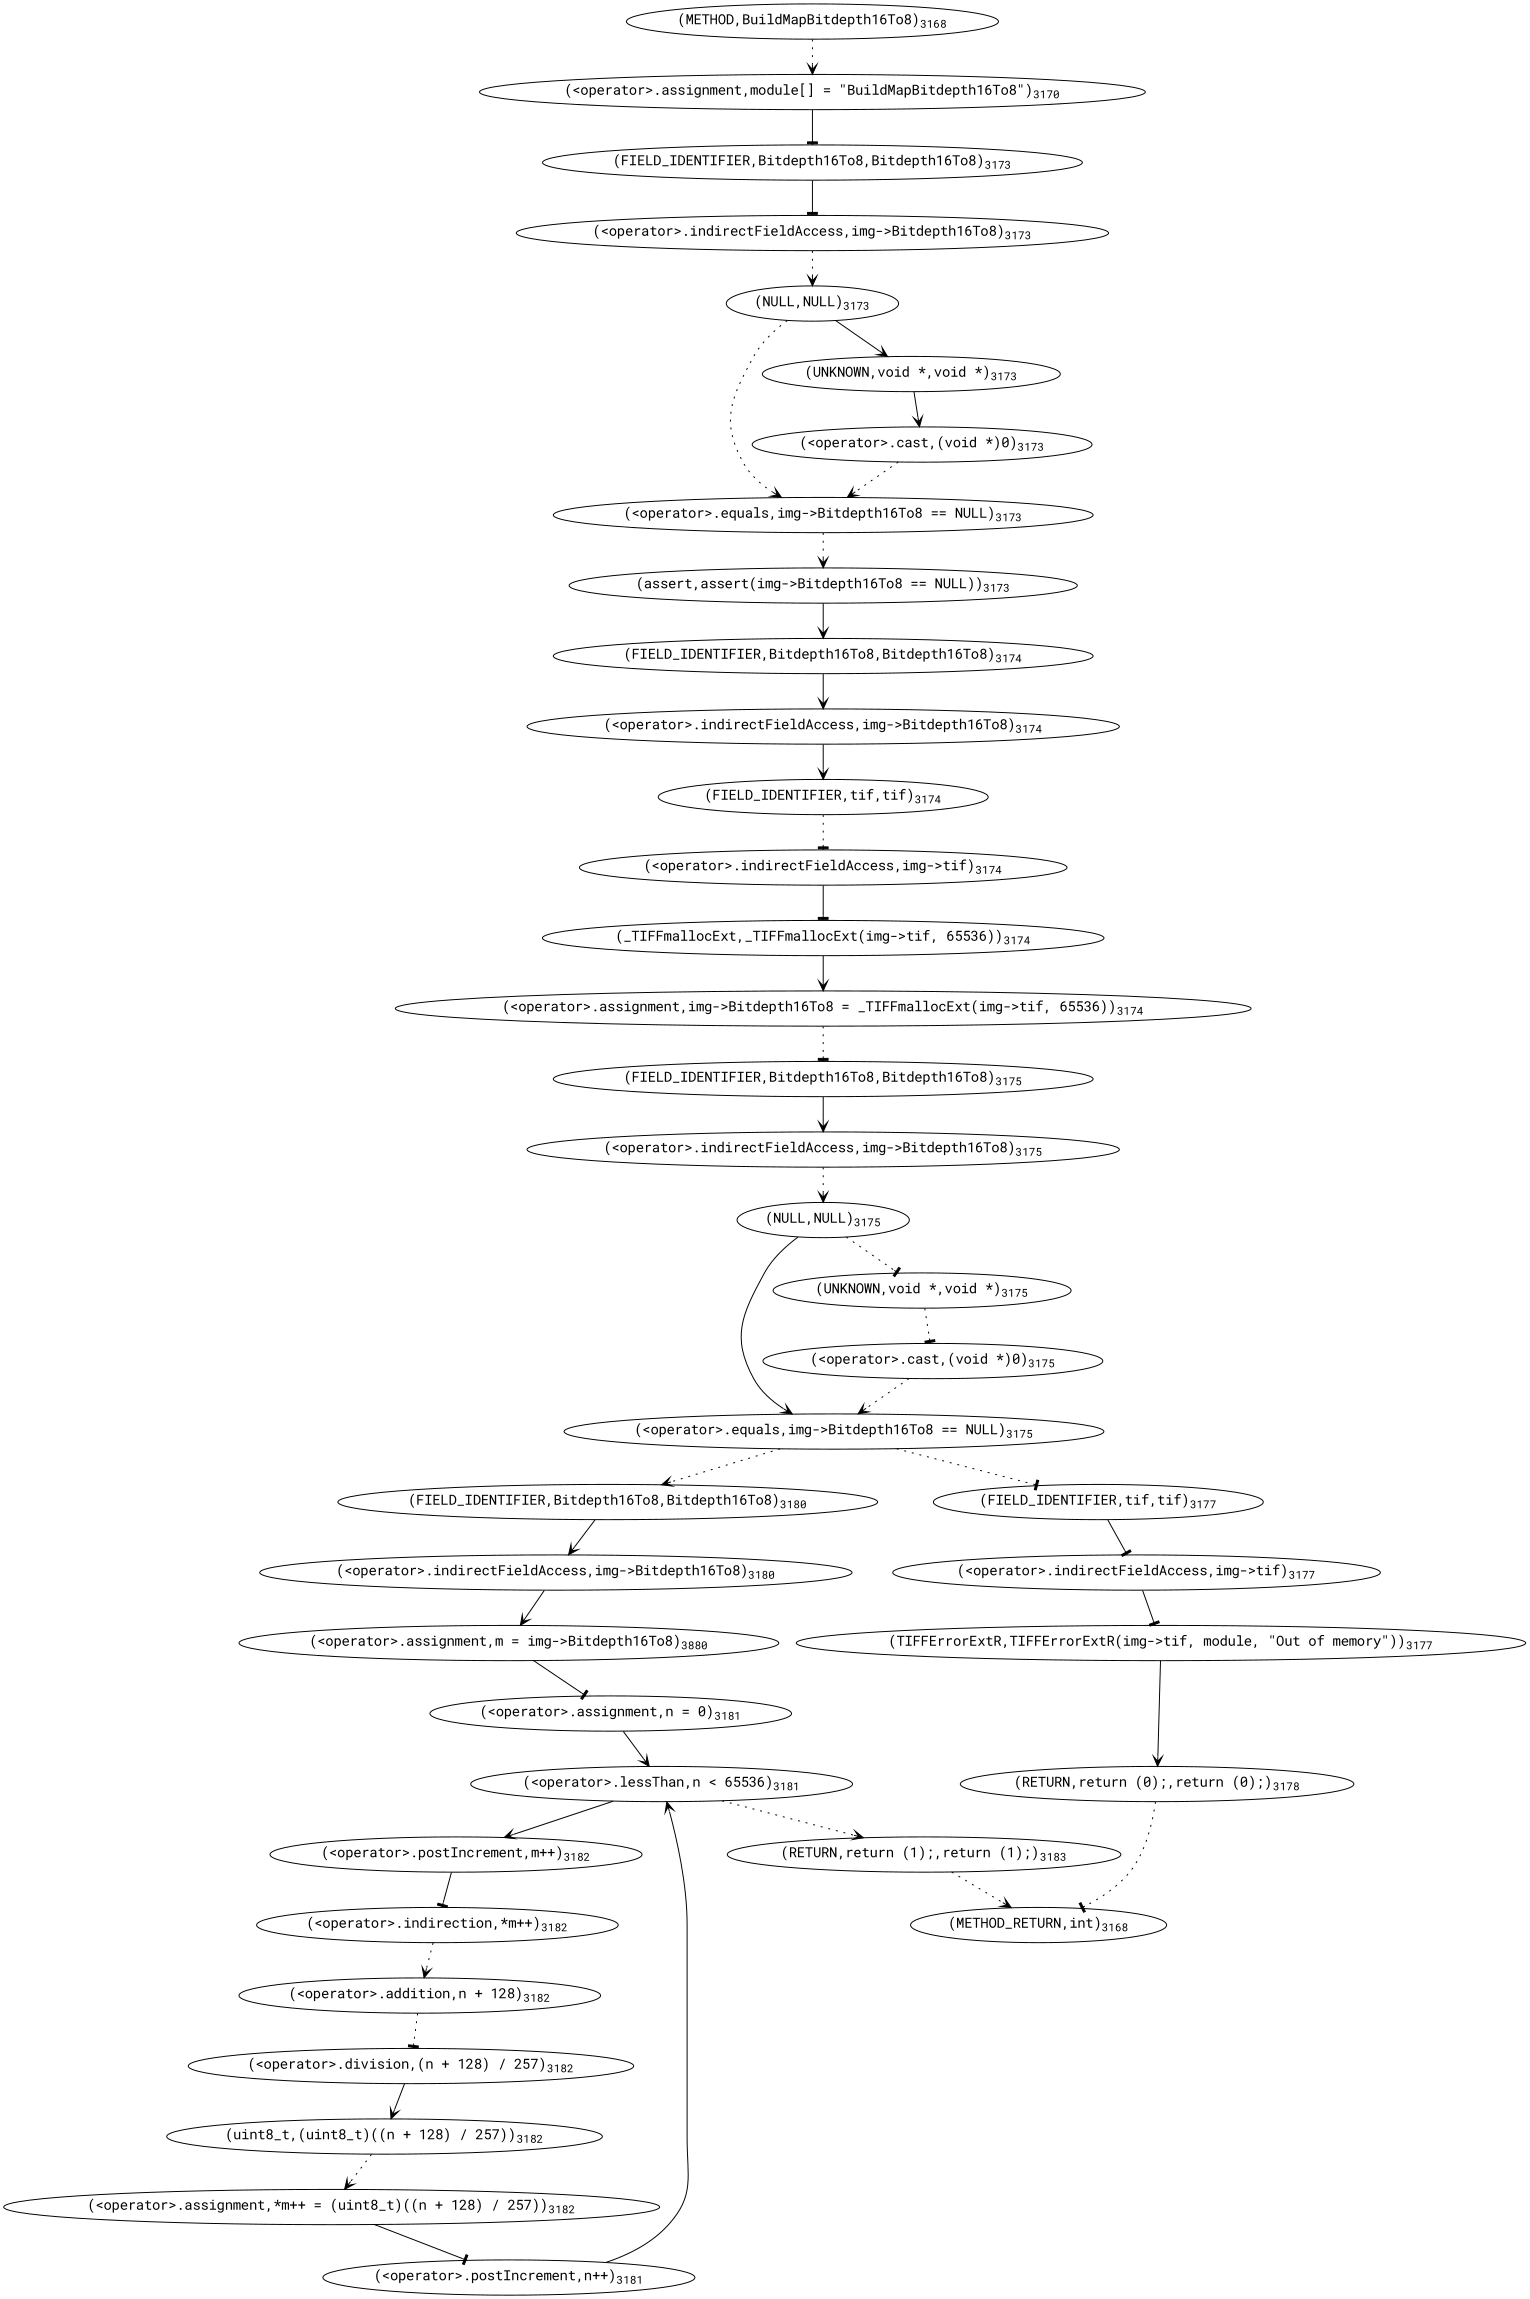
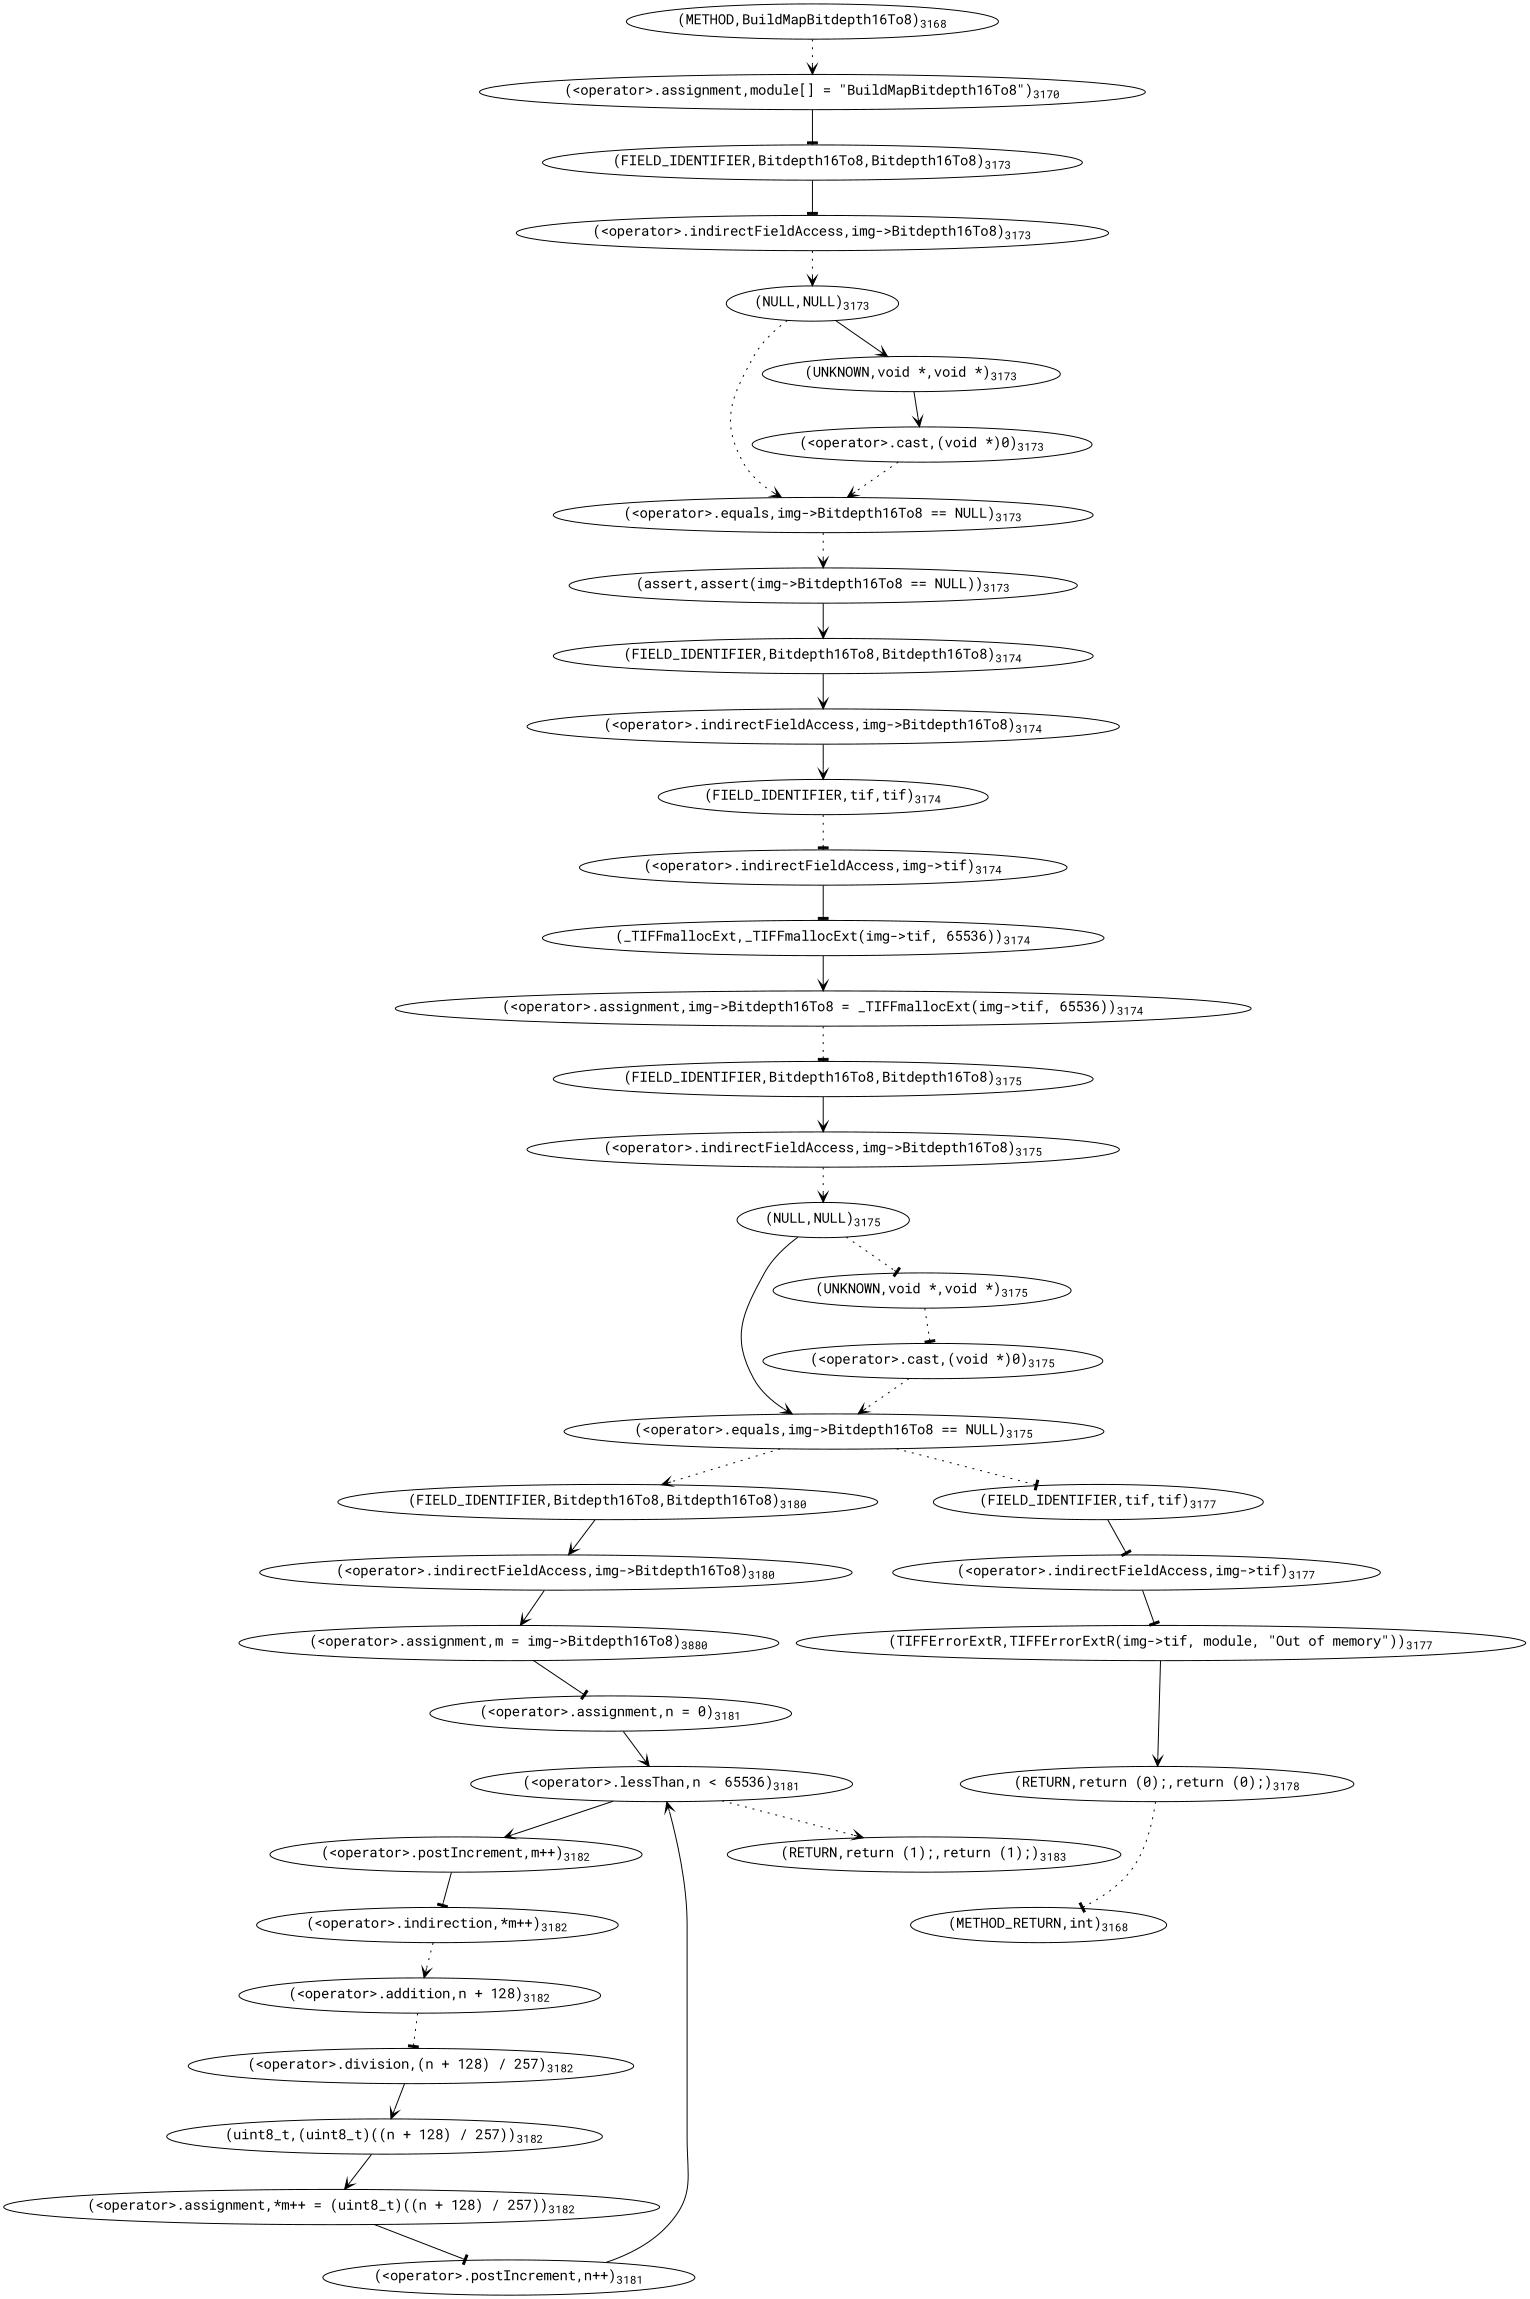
  digraph {
    fontname="Roboto Mono"
    node [fontname="Roboto Mono"]
    edge [arrowhead=vee fontname="Roboto Mono" style=solid]
    n1 [label=<(&lt;operator&gt;.assignment,module[] = &quot;BuildMapBitdepth16To8&quot;)<SUB>3170</SUB>>]
    n2 [label=<(FIELD_IDENTIFIER,Bitdepth16To8,Bitdepth16To8)<SUB>3173</SUB>>]
    n3 [label=<(&lt;operator&gt;.indirectFieldAccess,img-&gt;Bitdepth16To8)<SUB>3173</SUB>>]
    n4 [label=<(assert,assert(img-&gt;Bitdepth16To8 == NULL))<SUB>3173</SUB>>]
    n5 [label=<(FIELD_IDENTIFIER,Bitdepth16To8,Bitdepth16To8)<SUB>3174</SUB>>]
    n6 [label=<(&lt;operator&gt;.indirectFieldAccess,img-&gt;Bitdepth16To8)<SUB>3174</SUB>>]
    n7 [label=<(&lt;operator&gt;.assignment,img-&gt;Bitdepth16To8 = _TIFFmallocExt(img-&gt;tif, 65536))<SUB>3174</SUB>>]
    n8 [label=<(FIELD_IDENTIFIER,Bitdepth16To8,Bitdepth16To8)<SUB>3175</SUB>>]
    n9 [label=<(&lt;operator&gt;.indirectFieldAccess,img-&gt;Bitdepth16To8)<SUB>3175</SUB>>]
    n10 [label=<(&lt;operator&gt;.assignment,m = img-&gt;Bitdepth16To8)<SUB>3880</SUB>>]
    n11 [label=<(&lt;operator&gt;.assignment,n = 0)<SUB>3181</SUB>>]
    n12 [label=<(&lt;operator&gt;.lessThan,n &lt; 65536)<SUB>3181</SUB>>]
    n13 [label=<(RETURN,return (1);,return (1);)<SUB>3183</SUB>>]
    n14 [label=<(METHOD_RETURN,int)<SUB>3168</SUB>>]
    n15 [label=<(&lt;operator&gt;.equals,img-&gt;Bitdepth16To8 == NULL)<SUB>3173</SUB>>]
    n16 [label=<(FIELD_IDENTIFIER,tif,tif)<SUB>3174</SUB>>]
    n17 [label=<(&lt;operator&gt;.indirectFieldAccess,img-&gt;tif)<SUB>3174</SUB>>]
    n18 [label=<(_TIFFmallocExt,_TIFFmallocExt(img-&gt;tif, 65536))<SUB>3174</SUB>>]
    n19 [label=<(&lt;operator&gt;.equals,img-&gt;Bitdepth16To8 == NULL)<SUB>3175</SUB>>]
    n20 [label=<(FIELD_IDENTIFIER,Bitdepth16To8,Bitdepth16To8)<SUB>3180</SUB>>]
    n21 [label=<(FIELD_IDENTIFIER,tif,tif)<SUB>3177</SUB>>]
    n22 [label=<(&lt;operator&gt;.indirectFieldAccess,img-&gt;Bitdepth16To8)<SUB>3180</SUB>>]
    n23 [label=<(&lt;operator&gt;.indirectFieldAccess,img-&gt;tif)<SUB>3177</SUB>>]
    n24 [label=<(&lt;operator&gt;.postIncrement,m++)<SUB>3182</SUB>>]
    n25 [label=<(&lt;operator&gt;.indirection,*m++)<SUB>3182</SUB>>]
    n26 [label=<(&lt;operator&gt;.postIncrement,n++)<SUB>3181</SUB>>]
    n27 [label=<(&lt;operator&gt;.assignment,*m++ = (uint8_t)((n + 128) / 257))<SUB>3182</SUB>>]
    n28 [label=<(NULL,NULL)<SUB>3173</SUB>>]
    n29 [label=<(UNKNOWN,void *,void *)<SUB>3173</SUB>>]
    n30 [label=<(&lt;operator&gt;.cast,(void *)0)<SUB>3173</SUB>>]
    n31 [label=<(NULL,NULL)<SUB>3175</SUB>>]
    n32 [label=<(UNKNOWN,void *,void *)<SUB>3175</SUB>>]
    n33 [label=<(&lt;operator&gt;.cast,(void *)0)<SUB>3175</SUB>>]
    n34 [label=<(TIFFErrorExtR,TIFFErrorExtR(img-&gt;tif, module, &quot;Out of memory&quot;))<SUB>3177</SUB>>]
    n35 [label=<(RETURN,return (0);,return (0);)<SUB>3178</SUB>>]
    n36 [label=<(&lt;operator&gt;.addition,n + 128)<SUB>3182</SUB>>]
    n37 [label=<(&lt;operator&gt;.division,(n + 128) / 257)<SUB>3182</SUB>>]
    n38 [label=<(uint8_t,(uint8_t)((n + 128) / 257))<SUB>3182</SUB>>]
    n39 [label=<(METHOD,BuildMapBitdepth16To8)<SUB>3168</SUB>>]
    n1 -> n2 [arrowhead=tee]
    n2 -> n3 [arrowhead=tee]
    n3 -> n28 [style=dotted]
    n4 -> n5
    n5 -> n6
    n6 -> n16
    n7 -> n8 [arrowhead=tee style=dotted]
    n8 -> n9
    n9 -> n31 [style=dotted]
    n10 -> n11 [arrowhead=tee]
    n11 -> n12
    n12 -> n13 [style=dotted]
    n12 -> n24
-   n13 -> n14 [style=dotted]
    n15 -> n4 [style=dotted]
    n16 -> n17 [arrowhead=tee style=dotted]
    n17 -> n18 [arrowhead=tee]
    n18 -> n7
    n19 -> n20 [style=dotted]
    n19 -> n21 [arrowhead=tee style=dotted]
    n20 -> n22
    n21 -> n23 [arrowhead=tee]
    n22 -> n10
    n23 -> n34 [arrowhead=tee]
    n24 -> n25 [arrowhead=tee]
    n25 -> n36 [style=dotted]
    n26 -> n12
    n27 -> n26 [arrowhead=tee]
    n28 -> n15 [style=dotted]
    n28 -> n29
    n29 -> n30
    n30 -> n15 [style=dotted]
    n31 -> n19
    n31 -> n32 [arrowhead=tee style=dotted]
    n32 -> n33 [arrowhead=tee style=dotted]
    n33 -> n19 [style=dotted]
    n34 -> n35
    n35 -> n14 [arrowhead=tee style=dotted]
    n36 -> n37 [arrowhead=tee style=dotted]
    n37 -> n38
-   n38 -> n27 [style=dotted]
+   n38 -> n27
    n39 -> n1 [style=dotted]
  }
